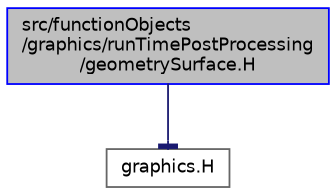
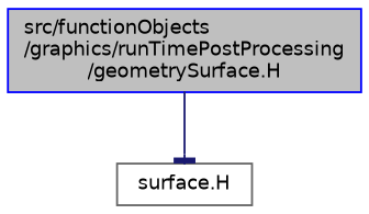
  digraph {
    fontname="DejaVu Sans"
    node [fontname="DejaVu Sans" fontsize=10 shape=record]
    n1 [color=blue fillcolor=grey75 fontcolor=black height=0.2 label="src/functionObjects\l/graphics/runTimePostProcessing\l/geometrySurface.H" style=filled width=0.4]
-   n2 [color=gray40 height=0.2 label="graphics.H" width=0.4]
+   n2 [color=gray40 height=0.2 label="surface.H" width=0.4]
    n1 -> n2 [color=midnightblue fontname="DejaVu Sans" fontsize=10 labelfontname=Helvetica labelfontsize=10 style=solid arrowhead=tee]
  }
